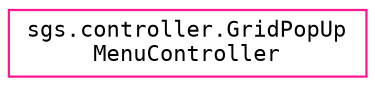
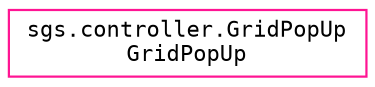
  digraph {
    rankdir=LR
    fontname="DejaVu Sans Mono"
-   n1 [color=deeppink fillcolor=white fontname="DejaVu Sans Mono" fontsize=10 height=0.2 label="sgs.controller.GridPopUp\lMenuController" shape=record style=filled width=0.4]
+   n1 [color=deeppink fillcolor=white fontname="DejaVu Sans Mono" fontsize=10 height=0.2 label="sgs.controller.GridPopUp\lGridPopUp" shape=record style=filled width=0.4]
  }
